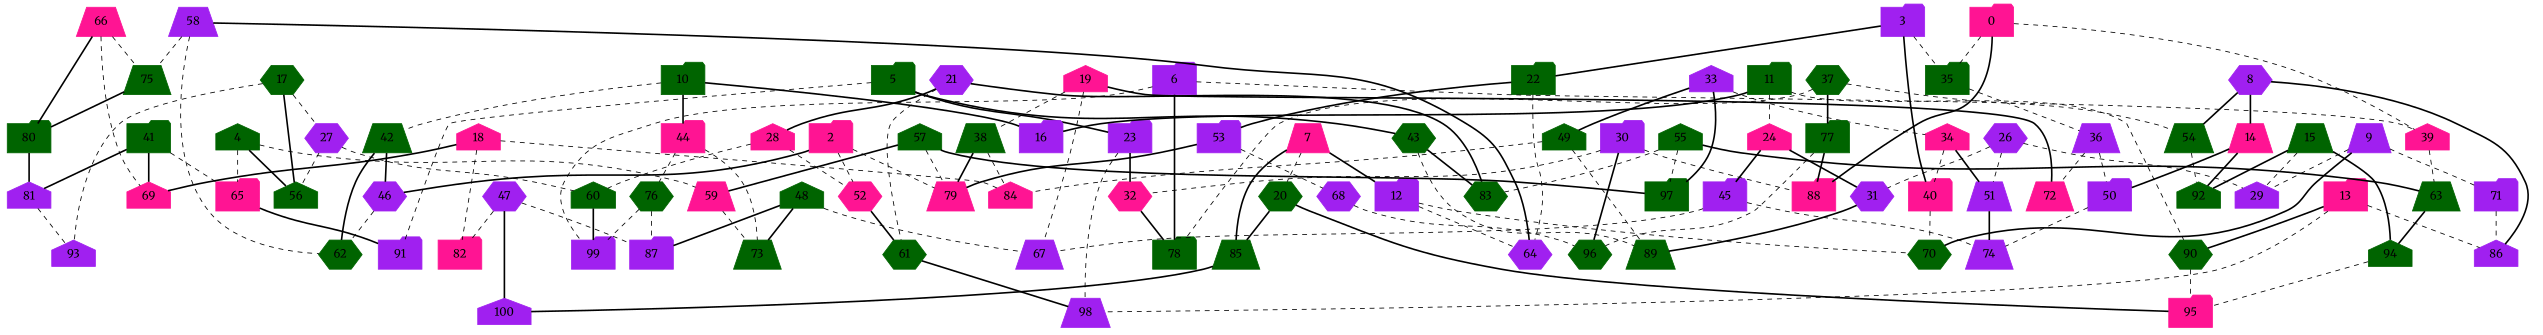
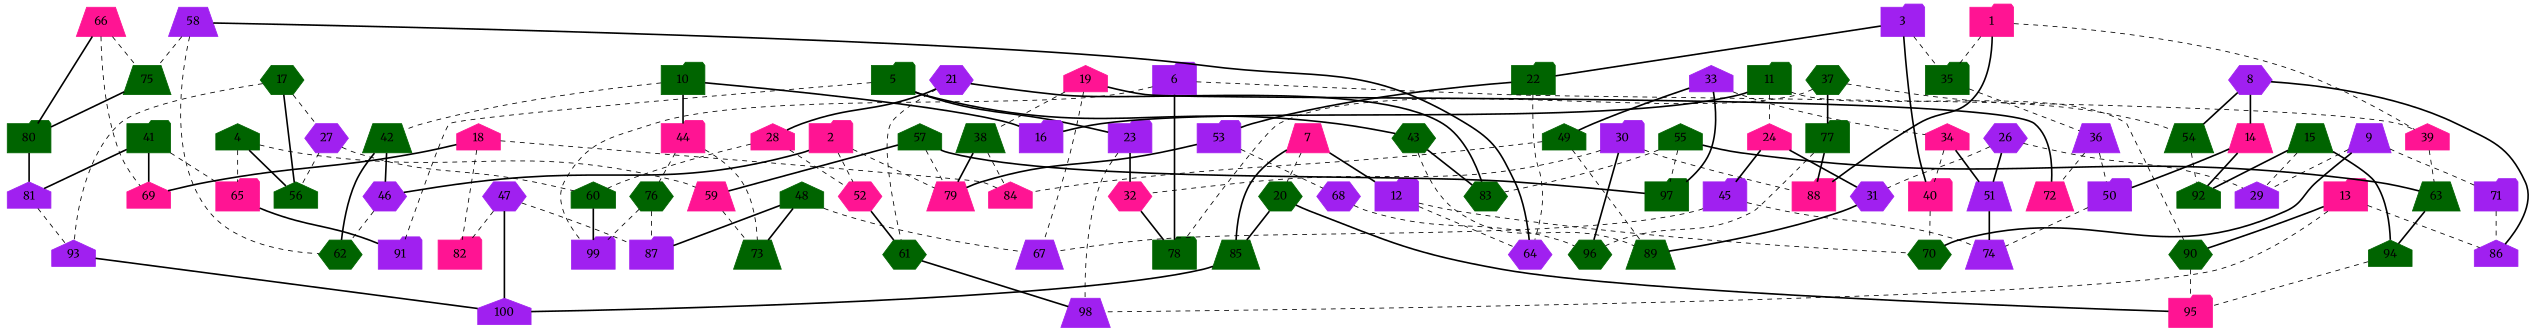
  graph {
    fontname=Merriweather
    node [color=darkgreen fontname=Merriweather shape=folder style=filled]
    edge [fontname=Merriweather style=dashed]
-   1 [color=deeppink label=0]
+   1 [color=deeppink]
    35
    39 [color=deeppink shape=house]
    88 [color=deeppink]
    36 [color=purple shape=trapezium]
    63 [shape=trapezium]
    2 [color=deeppink]
    46 [color=purple shape=hexagon]
    52 [color=deeppink shape=hexagon]
    79 [color=deeppink shape=trapezium]
    62 [shape=hexagon]
    61 [shape=hexagon]
    3 [color=purple]
    22
    40 [color=deeppink]
    64 [color=purple shape=hexagon]
    53 [color=purple]
    70 [shape=hexagon]
    4 [shape=house]
    56 [shape=house]
    59 [color=deeppink shape=trapezium]
    65 [color=deeppink]
    73 [shape=trapezium]
    91 [color=purple]
    23 [color=purple]
    5
    43 [shape=hexagon]
    98 [color=purple shape=trapezium]
    32 [color=deeppink shape=hexagon]
    83 [shape=hexagon]
    89 [shape=trapezium]
    6 [color=purple]
    78
    99 [color=purple]
    7 [color=deeppink shape=trapezium]
    12 [color=purple]
    20 [shape=hexagon]
    85 [shape=trapezium]
    95 [color=deeppink]
    100 [color=purple shape=house]
    8 [color=purple shape=hexagon]
    14 [color=deeppink shape=trapezium]
    54 [shape=trapezium]
    86 [color=purple shape=house]
    50 [color=purple]
    92 [shape=house]
    9 [color=purple shape=trapezium]
    29 [color=purple shape=house]
    71 [color=purple]
    16 [color=purple]
    10
    42 [shape=trapezium]
    44 [color=deeppink]
    76 [shape=hexagon]
    11
    24 [color=deeppink shape=house]
    90 [shape=hexagon]
    31 [color=purple shape=hexagon]
    45 [color=purple]
    13 [color=deeppink]
    74 [color=purple shape=trapezium]
    15 [shape=trapezium]
    94 [shape=house]
    17 [shape=hexagon]
    27 [color=purple shape=hexagon]
    93 [color=purple shape=house]
    60 [shape=house]
    18 [color=deeppink shape=house]
    69 [color=deeppink shape=house]
    82 [color=deeppink]
    84 [color=deeppink shape=house]
    19 [color=deeppink shape=house]
    38 [shape=trapezium]
    67 [color=purple shape=trapezium]
    72 [color=deeppink shape=trapezium]
    21 [color=purple shape=hexagon]
    28 [color=deeppink shape=house]
    68 [color=purple shape=hexagon]
    96 [shape=hexagon]
    26 [color=purple shape=hexagon]
    51 [color=purple shape=trapezium]
    30 [color=purple]
    33 [color=purple shape=house]
    34 [color=deeppink shape=house]
    49 [shape=house]
    97
    37 [shape=hexagon]
    77
    41
    81 [color=purple shape=house]
    87 [color=purple]
    47 [color=purple shape=hexagon]
    48 [shape=house]
    55 [shape=house]
    57 [shape=house]
    58 [color=purple shape=trapezium]
    75 [shape=trapezium]
    80
    66 [color=deeppink shape=trapezium]
    1 -- 35
    1 -- 39
    1 -- 88 [style=bold]
    35 -- 36
    39 -- 63
    36 -- 50
    36 -- 72
    63 -- 94 [style=bold]
    2 -- 46 [style=bold]
    2 -- 52
    2 -- 79
    46 -- 62
    52 -- 61 [style=bold]
    61 -- 98 [style=bold]
    3 -- 35
    3 -- 22 [style=bold]
    3 -- 40 [style=bold]
    22 -- 64
    22 -- 53 [style=bold]
    40 -- 70
    53 -- 79 [style=bold]
    53 -- 68
    4 -- 56 [style=bold]
    4 -- 59
    4 -- 65
    59 -- 73
    65 -- 91 [style=bold]
    23 -- 98
    23 -- 32 [style=bold]
    5 -- 91
    5 -- 23 [style=bold]
    5 -- 43 [style=bold]
    43 -- 83 [style=bold]
    43 -- 89
    32 -- 78 [style=bold]
    6 -- 39
    6 -- 78 [style=bold]
    6 -- 99
    7 -- 12 [style=bold]
    7 -- 20
    7 -- 85 [style=bold]
    12 -- 64
    12 -- 70
    20 -- 85 [style=bold]
    20 -- 95 [style=bold]
    85 -- 100 [style=bold]
    8 -- 14 [style=bold]
    8 -- 54 [style=bold]
    8 -- 86 [style=bold]
    14 -- 50 [style=bold]
    14 -- 92 [style=bold]
    54 -- 92
    50 -- 74
    9 -- 70 [style=bold]
    9 -- 29
    9 -- 71
    71 -- 86
    10 -- 16 [style=bold]
    10 -- 42
    10 -- 44 [style=bold]
    42 -- 46 [style=bold]
    42 -- 62 [style=bold]
    44 -- 73
    44 -- 76
    76 -- 99
    76 -- 87
    11 -- 16 [style=bold]
    11 -- 24
    11 -- 90
    24 -- 31 [style=bold]
    24 -- 45 [style=bold]
    90 -- 95
    31 -- 89 [style=bold]
    45 -- 74
    45 -- 67
    13 -- 98
    13 -- 86
    13 -- 90 [style=bold]
    15 -- 92 [style=bold]
    15 -- 29
    15 -- 94 [style=bold]
    94 -- 95
    17 -- 56 [style=bold]
    17 -- 27
    17 -- 93
    27 -- 56
    27 -- 60
+   93 -- 100 [style=bold]
    60 -- 99 [style=bold]
    18 -- 69 [style=bold]
    18 -- 82
    18 -- 84
    19 -- 38
    19 -- 67
    19 -- 72 [style=bold]
    38 -- 79 [style=bold]
    38 -- 84
    21 -- 61
    21 -- 83 [style=bold]
    21 -- 28 [style=bold]
    28 -- 52
    28 -- 60
    68 -- 96
    26 -- 29
    26 -- 31
-   26 -- 51
+   26 -- 51 [style=bold]
    51 -- 74 [style=bold]
    30 -- 88
    30 -- 32
    30 -- 96 [style=bold]
    33 -- 34
    33 -- 49 [style=bold]
    33 -- 97 [style=bold]
    34 -- 40
    34 -- 51 [style=bold]
    49 -- 89
    49 -- 84
    37 -- 78
    37 -- 54
    37 -- 77 [style=bold]
    77 -- 88 [style=bold]
    77 -- 96
    41 -- 65
    41 -- 69 [style=bold]
    41 -- 81 [style=bold]
    81 -- 93
    47 -- 100 [style=bold]
    47 -- 82
    47 -- 87
    48 -- 73 [style=bold]
    48 -- 67
    48 -- 87 [style=bold]
    55 -- 63 [style=bold]
    55 -- 83
    55 -- 97
    57 -- 79
    57 -- 59 [style=bold]
    57 -- 97 [style=bold]
    58 -- 62
    58 -- 64 [style=bold]
    58 -- 75
    75 -- 80 [style=bold]
    80 -- 81 [style=bold]
    66 -- 69
    66 -- 75
    66 -- 80 [style=bold]
  }
